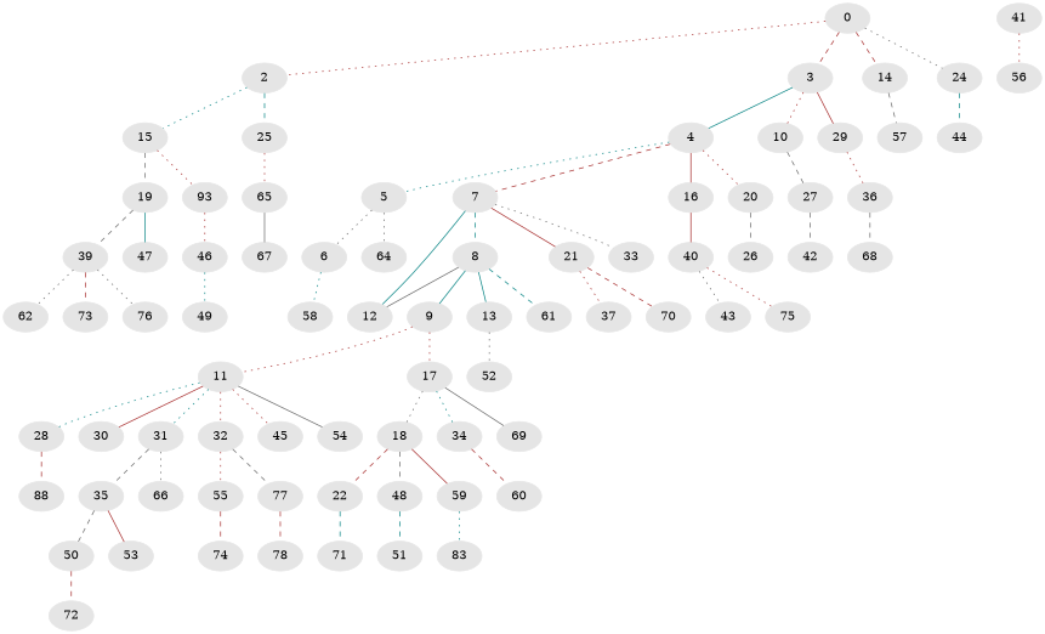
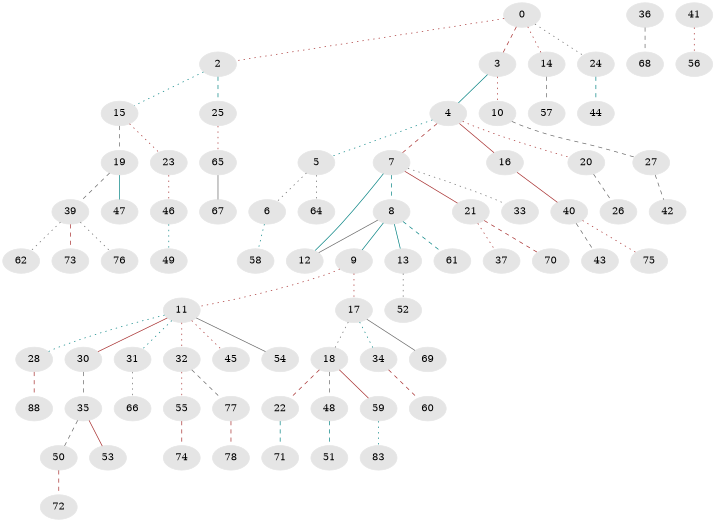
  graph {
    node [color=gray90 style=filled]
    edge [color=brown style=dotted weight=1.0]
    n1 [label=0]
    2
    3
    14
    24
    15
    25
    4
    10
-   29
    57
    44
    19
-   23 [label=93]
+   23
    65
    5
    7
    16
    20
    27
    36
    6
    64
    8
    12
    21
    33
    40
    26
    58
    9
    13
    61
    37
    70
    11
    17
    52
    41
    56
    28
    30
    31
    32
    45
    54
    18
    34
    69
    42
    n51 [label=88]
    35
    66
    55
    77
    39
    47
    46
    43
    75
    22
    48
    59
    60
    71
    51
    n67 [label=83]
    62
    73
    76
    49
    67
    68
    50
    53
    74
    78
    72
    n1 -- 2
    n1 -- 3 [style=dashed]
-   n1 -- 14 [style=dashed]
+   n1 -- 14
    n1 -- 24 [color=gray40]
    2 -- 15 [color=teal]
    2 -- 25 [color=teal style=dashed weight=2.0]
    3 -- 4 [color=teal style=solid]
    3 -- 10
-   3 -- 29 [style=solid]
    14 -- 57 [color=gray40 style=dashed]
    24 -- 44 [color=teal style=dashed weight=2.0]
    15 -- 19 [color=gray40 style=dashed weight=6.0]
    15 -- 23
    25 -- 65
    4 -- 5 [color=teal]
    4 -- 7 [style=dashed]
    4 -- 16 [style=solid]
    4 -- 20
    10 -- 27 [color=gray40 style=dashed]
-   29 -- 36
    19 -- 39 [color=gray40 style=dashed]
    19 -- 47 [color=teal style=solid]
    23 -- 46
    65 -- 67 [color=gray40 style=solid weight=2.0]
    5 -- 6 [color=gray40]
    5 -- 64 [color=gray40 weight=2.0]
    7 -- 8 [color=teal style=dashed]
    7 -- 12 [color=teal style=solid weight=3.0]
    7 -- 21 [style=solid]
    7 -- 33 [color=gray40]
    16 -- 40 [style=solid]
    20 -- 26 [color=gray40 style=dashed]
    27 -- 42 [color=gray40 style=dashed]
    36 -- 68 [color=gray40 style=dashed]
    6 -- 58 [color=teal]
    8 -- 12 [color=gray40 style=solid]
    8 -- 9 [color=teal style=solid weight=2.0]
    8 -- 13 [color=teal style=solid]
    8 -- 61 [color=teal style=dashed]
    21 -- 37 [weight=2.0]
    21 -- 70 [style=dashed]
-   40 -- 43 [color=gray40]
+   40 -- 43 [color=gray40 style=dashed]
    40 -- 75
    9 -- 11
    9 -- 17
    13 -- 52 [color=gray40]
    11 -- 28 [color=teal]
    11 -- 30 [style=solid]
    11 -- 31 [color=teal]
    11 -- 32
    11 -- 45
    11 -- 54 [color=gray40 style=solid]
    17 -- 18 [color=gray40]
    17 -- 34 [color=teal]
    17 -- 69 [color=gray40 style=solid]
    41 -- 56
    28 -- n51 [style=dashed]
-   31 -- 35 [color=gray40 style=dashed]
+   30 -- 35 [color=gray40 style=dashed]
    31 -- 66 [color=gray40]
    32 -- 55
    32 -- 77 [color=gray40 style=dashed]
    18 -- 22 [style=dashed]
    18 -- 48 [color=gray40 style=dashed]
    18 -- 59 [style=solid]
    34 -- 60 [style=dashed]
    35 -- 50 [color=gray40 style=dashed]
    35 -- 53 [style=solid]
    55 -- 74 [style=dashed]
    77 -- 78 [style=dashed]
    39 -- 62 [color=gray40]
    39 -- 73 [style=dashed]
    39 -- 76 [color=gray40]
    46 -- 49 [color=teal weight=2.0]
    22 -- 71 [color=teal style=dashed]
    48 -- 51 [color=teal style=dashed]
    59 -- n67 [color=teal]
    50 -- 72 [style=dashed]
  }
